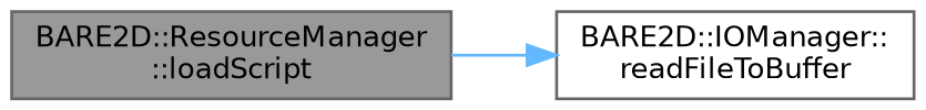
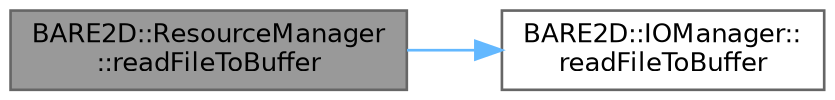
  digraph {
    rankdir=LR
    node [fontname=Helvetica fontsize=10 shape=box style=filled]
-   n1 [color=gray40 fillcolor=grey60 fontcolor=black height=0.2 label="BARE2D::ResourceManager\l::loadScript" width=0.4]
+   n1 [color=gray40 fillcolor=grey60 fontcolor=black height=0.2 label="BARE2D::ResourceManager\l::readFileToBuffer" width=0.4]
    n2 [color=grey40 fillcolor=white height=0.2 label="BARE2D::IOManager::\lreadFileToBuffer" width=0.4]
    n1 -> n2 [color=steelblue1 fontname=Helvetica fontsize=10 labelfontname=Helvetica labelfontsize=10 style=solid]
  }
